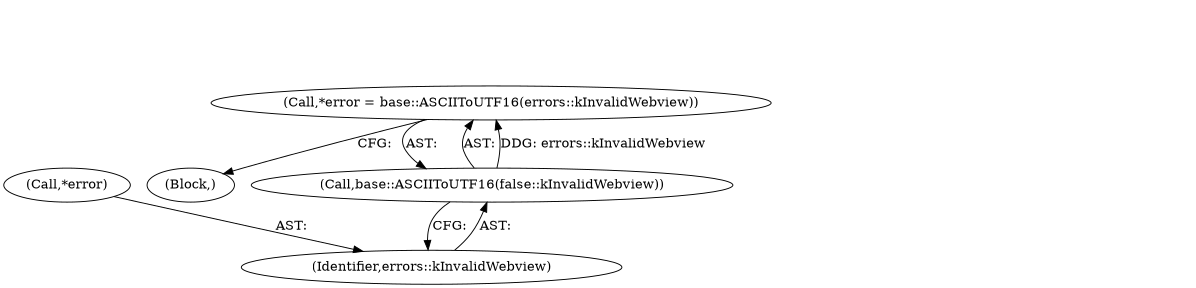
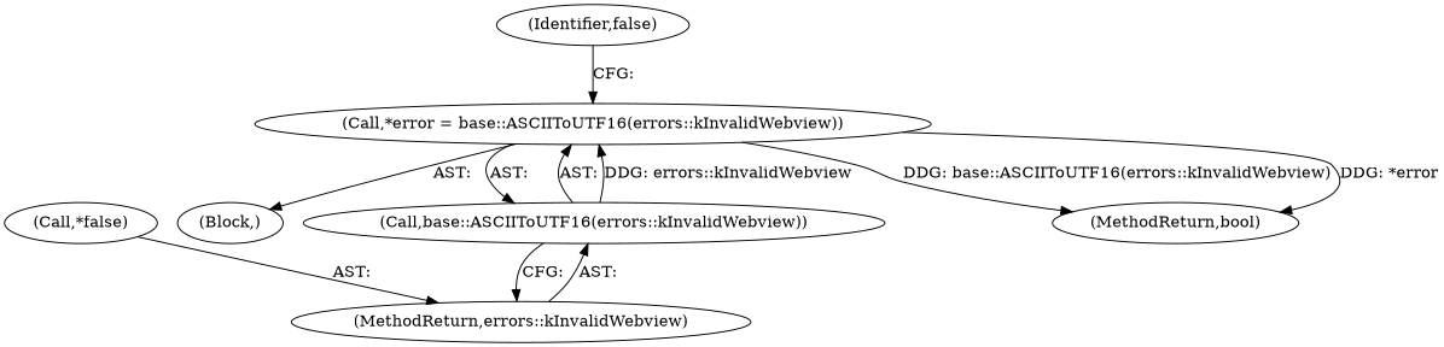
  digraph {
    n1 [label="(Call,*error = base::ASCIIToUTF16(errors::kInvalidWebview))"]
-   n2 [label="(Call,base::ASCIIToUTF16(false::kInvalidWebview))"]
+   n2 [label="(Call,base::ASCIIToUTF16(errors::kInvalidWebview))"]
    n3 [label="(Block,)"]
-   n5 [label="(Identifier,errors::kInvalidWebview)"]
-   n7 [label="(Call,*error)"]
+   n4 [label="(MethodReturn,bool)"]
+   n5 [label="(MethodReturn,errors::kInvalidWebview)"]
+   n6 [label="(Identifier,false)"]
+   n7 [label="(Call,*false)"]
    n1 -> n2 [label="AST: "]
-   n1 -> n3 [label="CFG: "]
+   n1 -> n3 [label="AST: "]
+   n1 -> n4 [label="DDG: base::ASCIIToUTF16(errors::kInvalidWebview)"]
+   n1 -> n4 [label="DDG: *error"]
    n2 -> n1 [label="AST: "]
    n2 -> n1 [label="DDG: errors::kInvalidWebview"]
    n2 -> n5 [label="CFG: "]
    n5 -> n2 [label="AST: "]
+   n6 -> n1 [label="CFG: "]
    n7 -> n5 [label="AST: "]
  }
